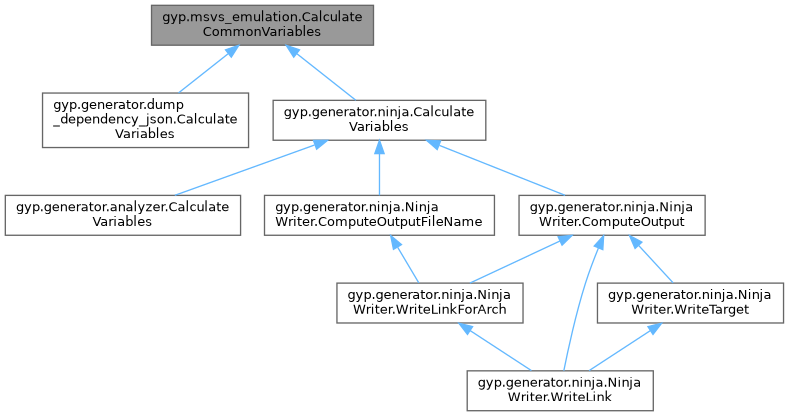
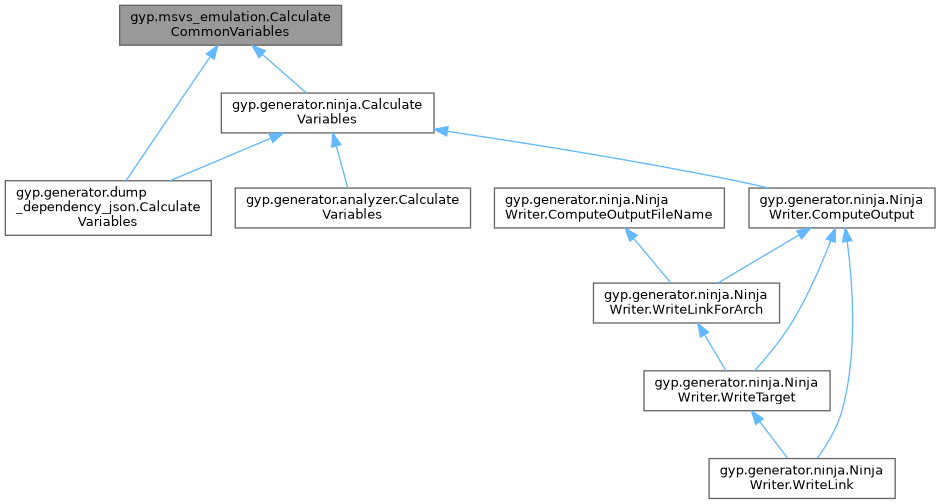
  digraph {
    rankdir=TB
    node [color=grey40 fillcolor=white fontname=Helvetica fontsize=10 shape=box style=filled]
    edge [color=steelblue1 dir=back fontname=Helvetica fontsize=10 labelfontname=Helvetica labelfontsize=10 style=solid]
    n1 [color=gray40 fillcolor=grey60 fontcolor=black height=0.2 label="gyp.msvs_emulation.Calculate\lCommonVariables" width=0.4]
    n2 [height=0.2 label="gyp.generator.dump\l_dependency_json.Calculate\lVariables" width=0.4]
    n3 [height=0.2 label="gyp.generator.ninja.Calculate\lVariables" width=0.4]
    n4 [height=0.2 label="gyp.generator.analyzer.Calculate\lVariables" width=0.4]
    n5 [height=0.2 label="gyp.generator.ninja.Ninja\lWriter.ComputeOutputFileName" width=0.4]
    n6 [height=0.2 label="gyp.generator.ninja.Ninja\lWriter.ComputeOutput" width=0.4]
    n7 [height=0.2 label="gyp.generator.ninja.Ninja\lWriter.WriteLinkForArch" width=0.4]
    n8 [height=0.2 label="gyp.generator.ninja.Ninja\lWriter.WriteLink" width=0.4]
    n9 [height=0.2 label="gyp.generator.ninja.Ninja\lWriter.WriteTarget" width=0.4]
    n1 -> n2
    n1 -> n3
    n3 -> n4
-   n3 -> n5
+   n3 -> n2
    n3 -> n6
    n5 -> n7
    n6 -> n7
    n6 -> n8
    n6 -> n9
-   n7 -> n8
+   n7 -> n9
    n9 -> n8
  }
